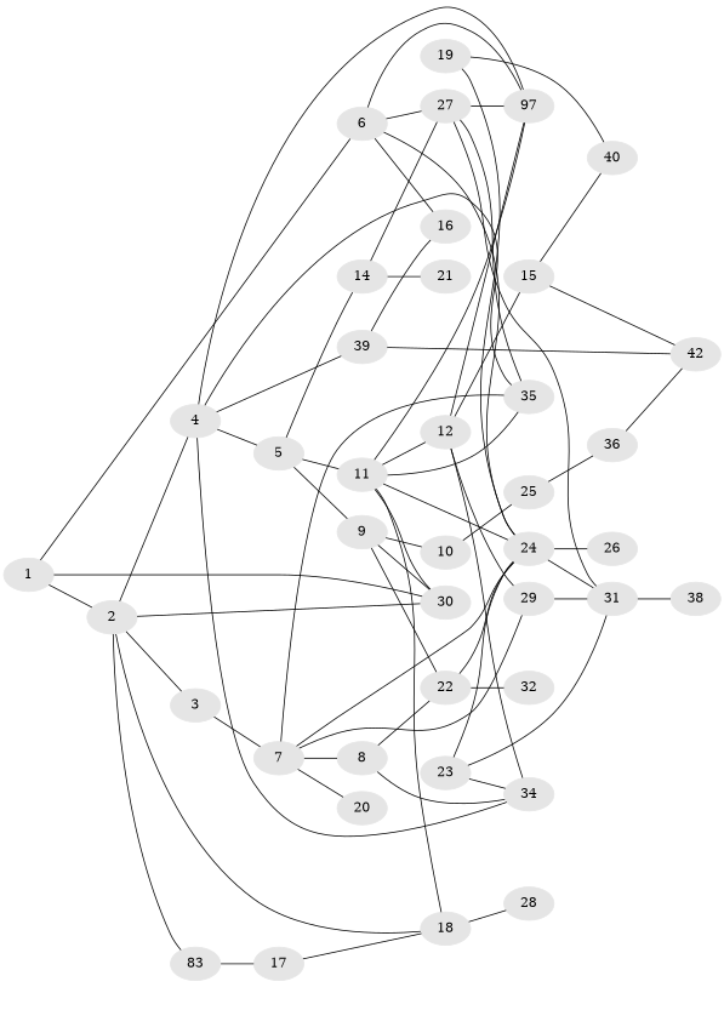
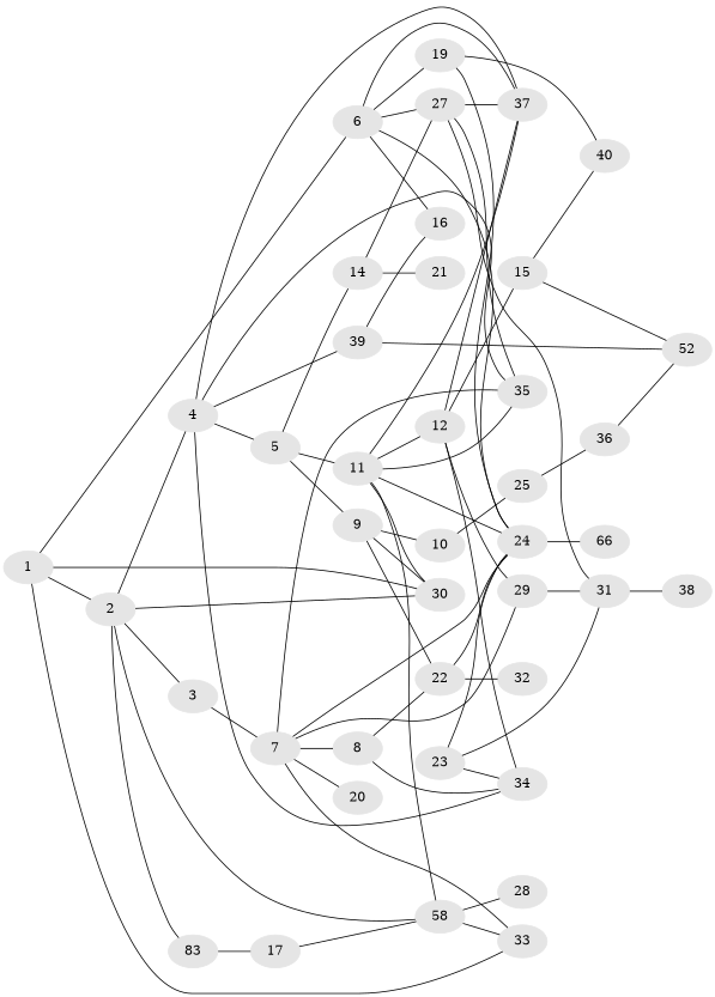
  graph {
    rankdir=LR
    node [color=gray90 style=filled]
    edge [weight=1.0]
    1
    2
    6
    30
+   33
    3
    4
    n8 [label=83]
-   18
+   18 [label=58]
    16
-   37 [label=97]
+   37
    19
    24
    27
    7
    5
    34
    35
    39
    17
    28
    8
    20
    29
    9
    11
    14
-   42
+   42 [label=52]
    22
    10
    12
    21
    40
-   26
+   26 [label=66]
    31
    32
    25
    36
    15
    23
    38
    1 -- 2
    1 -- 6 [weight=2.0]
    1 -- 30
+   1 -- 33
    2 -- 30 [weight=2.0]
    2 -- 3
    2 -- 4
    2 -- n8
    2 -- 18
    6 -- 16
    6 -- 37
+   6 -- 19
    6 -- 24
    6 -- 27 [weight=2.0]
    3 -- 7
    4 -- 37
    4 -- 5
    4 -- 34
    4 -- 35
    4 -- 39
    n8 -- 17
+   18 -- 33
    18 -- 28
    19 -- 24
    19 -- 40
    24 -- 26
-   24 -- 31
    27 -- 37
    27 -- 35
    27 -- 31
+   7 -- 33
    7 -- 24
    7 -- 35
    7 -- 8 [weight=2.0]
    7 -- 20 [weight=2.0]
    7 -- 29
    5 -- 9
    5 -- 11
    5 -- 14
    39 -- 16
    39 -- 42
    17 -- 18
    8 -- 34
    8 -- 22
    29 -- 31
    9 -- 30
    9 -- 22
    9 -- 10
    11 -- 30
    11 -- 18
    11 -- 37
    11 -- 24
    11 -- 35
    11 -- 12
    14 -- 27
    14 -- 21
    22 -- 24
    22 -- 32
    10 -- 25
    12 -- 37
    12 -- 34
    12 -- 29
    12 -- 15
    31 -- 38
    25 -- 36
    36 -- 42
    15 -- 42
    15 -- 40
    23 -- 24
    23 -- 34
    23 -- 31
  }
